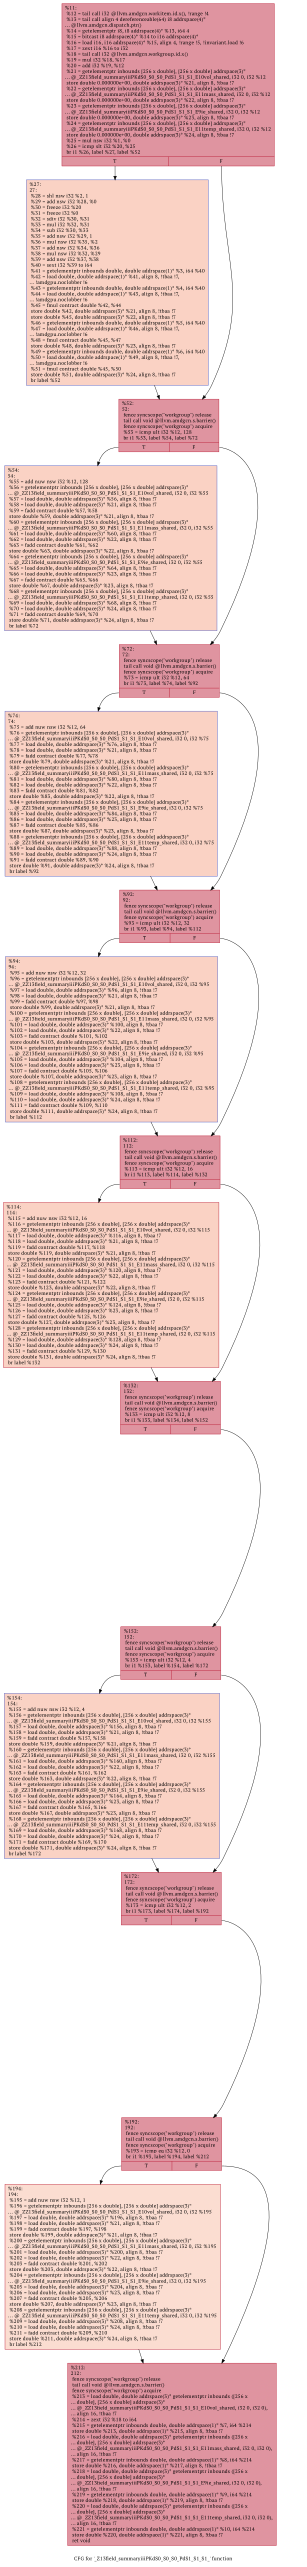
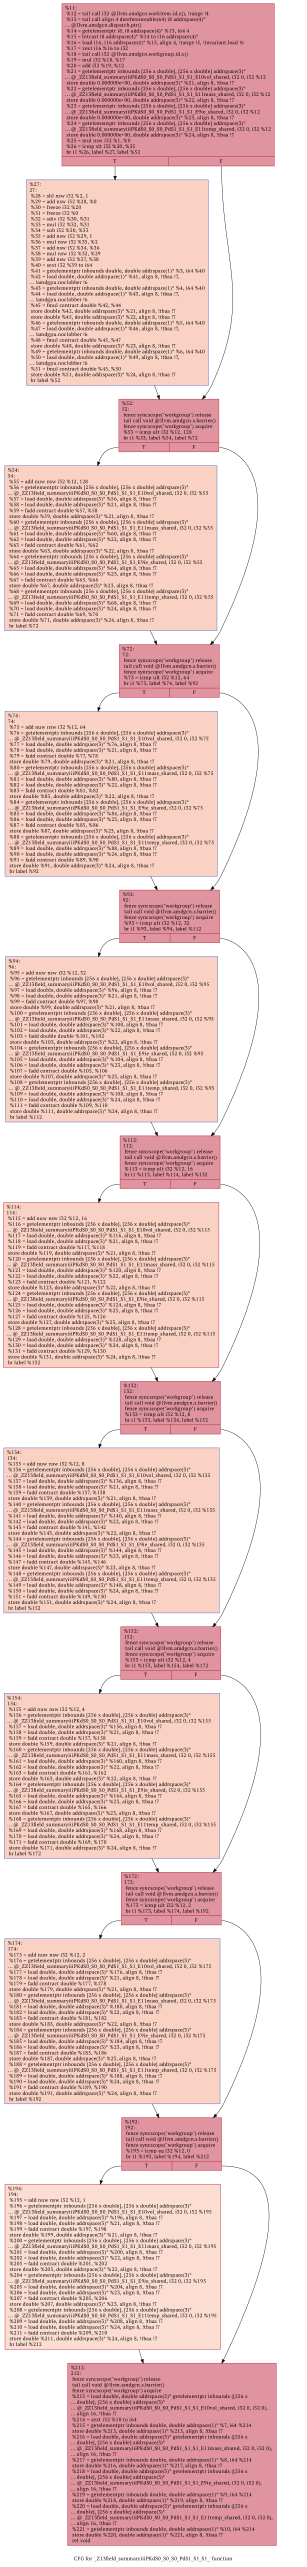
  digraph {
    fontname="PT Serif"
    label="CFG for '_Z13field_summaryiiiPKdS0_S0_S0_PdS1_S1_S1_' function"
    node [color="#b70d28ff" fillcolor="#b70d2870" fontname="PT Serif" shape=record style=filled]
    edge [fontname="PT Serif"]
    n1 [label="{%11:\l  %12 = tail call i32 @llvm.amdgcn.workitem.id.x(), !range !4\l  %13 = tail call align 4 dereferenceable(64) i8 addrspace(4)*\l... @llvm.amdgcn.dispatch.ptr()\l  %14 = getelementptr i8, i8 addrspace(4)* %13, i64 4\l  %15 = bitcast i8 addrspace(4)* %14 to i16 addrspace(4)*\l  %16 = load i16, i16 addrspace(4)* %15, align 4, !range !5, !invariant.load !6\l  %17 = zext i16 %16 to i32\l  %18 = tail call i32 @llvm.amdgcn.workgroup.id.x()\l  %19 = mul i32 %18, %17\l  %20 = add i32 %19, %12\l  %21 = getelementptr inbounds [256 x double], [256 x double] addrspace(3)*\l... @_ZZ13field_summaryiiiPKdS0_S0_S0_PdS1_S1_S1_E10vol_shared, i32 0, i32 %12\l  store double 0.000000e+00, double addrspace(3)* %21, align 8, !tbaa !7\l  %22 = getelementptr inbounds [256 x double], [256 x double] addrspace(3)*\l... @_ZZ13field_summaryiiiPKdS0_S0_S0_PdS1_S1_S1_E11mass_shared, i32 0, i32 %12\l  store double 0.000000e+00, double addrspace(3)* %22, align 8, !tbaa !7\l  %23 = getelementptr inbounds [256 x double], [256 x double] addrspace(3)*\l... @_ZZ13field_summaryiiiPKdS0_S0_S0_PdS1_S1_S1_E9ie_shared, i32 0, i32 %12\l  store double 0.000000e+00, double addrspace(3)* %23, align 8, !tbaa !7\l  %24 = getelementptr inbounds [256 x double], [256 x double] addrspace(3)*\l... @_ZZ13field_summaryiiiPKdS0_S0_S0_PdS1_S1_S1_E11temp_shared, i32 0, i32 %12\l  store double 0.000000e+00, double addrspace(3)* %24, align 8, !tbaa !7\l  %25 = mul nsw i32 %1, %0\l  %26 = icmp slt i32 %20, %25\l  br i1 %26, label %27, label %52\l|{<s0>T|<s1>F}}"]
    n2 [color="#3d50c3ff" fillcolor="#f4987a70" label="{%27:\l27:                                               \l  %28 = shl nsw i32 %2, 1\l  %29 = add nsw i32 %28, %0\l  %30 = freeze i32 %20\l  %31 = freeze i32 %0\l  %32 = sdiv i32 %30, %31\l  %33 = mul i32 %32, %31\l  %34 = sub i32 %30, %33\l  %35 = add nsw i32 %29, 1\l  %36 = mul nsw i32 %35, %2\l  %37 = add nsw i32 %34, %36\l  %38 = mul nsw i32 %32, %29\l  %39 = add nsw i32 %37, %38\l  %40 = sext i32 %39 to i64\l  %41 = getelementptr inbounds double, double addrspace(1)* %3, i64 %40\l  %42 = load double, double addrspace(1)* %41, align 8, !tbaa !7,\l... !amdgpu.noclobber !6\l  %43 = getelementptr inbounds double, double addrspace(1)* %4, i64 %40\l  %44 = load double, double addrspace(1)* %43, align 8, !tbaa !7,\l... !amdgpu.noclobber !6\l  %45 = fmul contract double %42, %44\l  store double %42, double addrspace(3)* %21, align 8, !tbaa !7\l  store double %45, double addrspace(3)* %22, align 8, !tbaa !7\l  %46 = getelementptr inbounds double, double addrspace(1)* %5, i64 %40\l  %47 = load double, double addrspace(1)* %46, align 8, !tbaa !7,\l... !amdgpu.noclobber !6\l  %48 = fmul contract double %45, %47\l  store double %48, double addrspace(3)* %23, align 8, !tbaa !7\l  %49 = getelementptr inbounds double, double addrspace(1)* %6, i64 %40\l  %50 = load double, double addrspace(1)* %49, align 8, !tbaa !7,\l... !amdgpu.noclobber !6\l  %51 = fmul contract double %45, %50\l  store double %51, double addrspace(3)* %24, align 8, !tbaa !7\l  br label %52\l}"]
    n3 [label="{%52:\l52:                                               \l  fence syncscope(\"workgroup\") release\l  tail call void @llvm.amdgcn.s.barrier()\l  fence syncscope(\"workgroup\") acquire\l  %53 = icmp ult i32 %12, 128\l  br i1 %53, label %54, label %72\l|{<s0>T|<s1>F}}"]
    n4 [color="#3d50c3ff" fillcolor="#f4987a70" label="{%54:\l54:                                               \l  %55 = add nuw nsw i32 %12, 128\l  %56 = getelementptr inbounds [256 x double], [256 x double] addrspace(3)*\l... @_ZZ13field_summaryiiiPKdS0_S0_S0_PdS1_S1_S1_E10vol_shared, i32 0, i32 %55\l  %57 = load double, double addrspace(3)* %56, align 8, !tbaa !7\l  %58 = load double, double addrspace(3)* %21, align 8, !tbaa !7\l  %59 = fadd contract double %57, %58\l  store double %59, double addrspace(3)* %21, align 8, !tbaa !7\l  %60 = getelementptr inbounds [256 x double], [256 x double] addrspace(3)*\l... @_ZZ13field_summaryiiiPKdS0_S0_S0_PdS1_S1_S1_E11mass_shared, i32 0, i32 %55\l  %61 = load double, double addrspace(3)* %60, align 8, !tbaa !7\l  %62 = load double, double addrspace(3)* %22, align 8, !tbaa !7\l  %63 = fadd contract double %61, %62\l  store double %63, double addrspace(3)* %22, align 8, !tbaa !7\l  %64 = getelementptr inbounds [256 x double], [256 x double] addrspace(3)*\l... @_ZZ13field_summaryiiiPKdS0_S0_S0_PdS1_S1_S1_E9ie_shared, i32 0, i32 %55\l  %65 = load double, double addrspace(3)* %64, align 8, !tbaa !7\l  %66 = load double, double addrspace(3)* %23, align 8, !tbaa !7\l  %67 = fadd contract double %65, %66\l  store double %67, double addrspace(3)* %23, align 8, !tbaa !7\l  %68 = getelementptr inbounds [256 x double], [256 x double] addrspace(3)*\l... @_ZZ13field_summaryiiiPKdS0_S0_S0_PdS1_S1_S1_E11temp_shared, i32 0, i32 %55\l  %69 = load double, double addrspace(3)* %68, align 8, !tbaa !7\l  %70 = load double, double addrspace(3)* %24, align 8, !tbaa !7\l  %71 = fadd contract double %69, %70\l  store double %71, double addrspace(3)* %24, align 8, !tbaa !7\l  br label %72\l}"]
    n5 [label="{%72:\l72:                                               \l  fence syncscope(\"workgroup\") release\l  tail call void @llvm.amdgcn.s.barrier()\l  fence syncscope(\"workgroup\") acquire\l  %73 = icmp ult i32 %12, 64\l  br i1 %73, label %74, label %92\l|{<s0>T|<s1>F}}"]
    n6 [color="#3d50c3ff" fillcolor="#f4987a70" label="{%74:\l74:                                               \l  %75 = add nuw nsw i32 %12, 64\l  %76 = getelementptr inbounds [256 x double], [256 x double] addrspace(3)*\l... @_ZZ13field_summaryiiiPKdS0_S0_S0_PdS1_S1_S1_E10vol_shared, i32 0, i32 %75\l  %77 = load double, double addrspace(3)* %76, align 8, !tbaa !7\l  %78 = load double, double addrspace(3)* %21, align 8, !tbaa !7\l  %79 = fadd contract double %77, %78\l  store double %79, double addrspace(3)* %21, align 8, !tbaa !7\l  %80 = getelementptr inbounds [256 x double], [256 x double] addrspace(3)*\l... @_ZZ13field_summaryiiiPKdS0_S0_S0_PdS1_S1_S1_E11mass_shared, i32 0, i32 %75\l  %81 = load double, double addrspace(3)* %80, align 8, !tbaa !7\l  %82 = load double, double addrspace(3)* %22, align 8, !tbaa !7\l  %83 = fadd contract double %81, %82\l  store double %83, double addrspace(3)* %22, align 8, !tbaa !7\l  %84 = getelementptr inbounds [256 x double], [256 x double] addrspace(3)*\l... @_ZZ13field_summaryiiiPKdS0_S0_S0_PdS1_S1_S1_E9ie_shared, i32 0, i32 %75\l  %85 = load double, double addrspace(3)* %84, align 8, !tbaa !7\l  %86 = load double, double addrspace(3)* %23, align 8, !tbaa !7\l  %87 = fadd contract double %85, %86\l  store double %87, double addrspace(3)* %23, align 8, !tbaa !7\l  %88 = getelementptr inbounds [256 x double], [256 x double] addrspace(3)*\l... @_ZZ13field_summaryiiiPKdS0_S0_S0_PdS1_S1_S1_E11temp_shared, i32 0, i32 %75\l  %89 = load double, double addrspace(3)* %88, align 8, !tbaa !7\l  %90 = load double, double addrspace(3)* %24, align 8, !tbaa !7\l  %91 = fadd contract double %89, %90\l  store double %91, double addrspace(3)* %24, align 8, !tbaa !7\l  br label %92\l}"]
    n7 [label="{%92:\l92:                                               \l  fence syncscope(\"workgroup\") release\l  tail call void @llvm.amdgcn.s.barrier()\l  fence syncscope(\"workgroup\") acquire\l  %93 = icmp ult i32 %12, 32\l  br i1 %93, label %94, label %112\l|{<s0>T|<s1>F}}"]
-   n8 [color="#3d50c3ff" fillcolor="#f4987a70" label="{%94:\l94:                                               \l  %95 = add nuw nsw i32 %12, 32\l  %96 = getelementptr inbounds [256 x double], [256 x double] addrspace(3)*\l... @_ZZ13field_summaryiiiPKdS0_S0_S0_PdS1_S1_S1_E10vol_shared, i32 0, i32 %95\l  %97 = load double, double addrspace(3)* %96, align 8, !tbaa !7\l  %98 = load double, double addrspace(3)* %21, align 8, !tbaa !7\l  %99 = fadd contract double %97, %98\l  store double %99, double addrspace(3)* %21, align 8, !tbaa !7\l  %100 = getelementptr inbounds [256 x double], [256 x double] addrspace(3)*\l... @_ZZ13field_summaryiiiPKdS0_S0_S0_PdS1_S1_S1_E11mass_shared, i32 0, i32 %95\l  %101 = load double, double addrspace(3)* %100, align 8, !tbaa !7\l  %102 = load double, double addrspace(3)* %22, align 8, !tbaa !7\l  %103 = fadd contract double %101, %102\l  store double %103, double addrspace(3)* %22, align 8, !tbaa !7\l  %104 = getelementptr inbounds [256 x double], [256 x double] addrspace(3)*\l... @_ZZ13field_summaryiiiPKdS0_S0_S0_PdS1_S1_S1_E9ie_shared, i32 0, i32 %95\l  %105 = load double, double addrspace(3)* %104, align 8, !tbaa !7\l  %106 = load double, double addrspace(3)* %23, align 8, !tbaa !7\l  %107 = fadd contract double %105, %106\l  store double %107, double addrspace(3)* %23, align 8, !tbaa !7\l  %108 = getelementptr inbounds [256 x double], [256 x double] addrspace(3)*\l... @_ZZ13field_summaryiiiPKdS0_S0_S0_PdS1_S1_S1_E11temp_shared, i32 0, i32 %95\l  %109 = load double, double addrspace(3)* %108, align 8, !tbaa !7\l  %110 = load double, double addrspace(3)* %24, align 8, !tbaa !7\l  %111 = fadd contract double %109, %110\l  store double %111, double addrspace(3)* %24, align 8, !tbaa !7\l  br label %112\l}"]
+   n8 [color="#3d50c3ff" fillcolor="#f4987a70" label="{%94:\l94:                                               \l  %95 = add nuw nsw i32 %12, 32\l  %96 = getelementptr inbounds [256 x double], [256 x double] addrspace(3)*\l... @_ZZ13field_summaryiiiPKdS0_S0_S0_PdS1_S1_S1_E10vol_shared, i32 0, i32 %95\l  %97 = load double, double addrspace(3)* %96, align 8, !tbaa !7\l  %98 = load double, double addrspace(3)* %21, align 8, !tbaa !7\l  %99 = fadd contract double %97, %98\l  store double %99, double addrspace(3)* %21, align 8, !tbaa !7\l  %100 = getelementptr inbounds [256 x double], [256 x double] addrspace(3)*\l... @_ZZ13field_summaryiiiPKdS0_S0_S0_PdS1_S1_S1_E11mass_shared, i32 0, i32 %95\l  %101 = load double, double addrspace(3)* %100, align 8, !tbaa !7\l  %102 = load double, double addrspace(3)* %22, align 8, !tbaa !7\l  %103 = fadd double double %101, %102\l  store double %103, double addrspace(3)* %22, align 8, !tbaa !7\l  %104 = getelementptr inbounds [256 x double], [256 x double] addrspace(3)*\l... @_ZZ13field_summaryiiiPKdS0_S0_S0_PdS1_S1_S1_E9ie_shared, i32 0, i32 %95\l  %105 = load double, double addrspace(3)* %104, align 8, !tbaa !7\l  %106 = load double, double addrspace(3)* %23, align 8, !tbaa !7\l  %107 = fadd contract double %105, %106\l  store double %107, double addrspace(3)* %23, align 8, !tbaa !7\l  %108 = getelementptr inbounds [256 x double], [256 x double] addrspace(3)*\l... @_ZZ13field_summaryiiiPKdS0_S0_S0_PdS1_S1_S1_E11temp_shared, i32 0, i32 %95\l  %109 = load double, double addrspace(3)* %108, align 8, !tbaa !7\l  %110 = load double, double addrspace(3)* %24, align 8, !tbaa !7\l  %111 = fadd contract double %109, %110\l  store double %111, double addrspace(3)* %24, align 8, !tbaa !7\l  br label %112\l}"]
    n9 [label="{%112:\l112:                                              \l  fence syncscope(\"workgroup\") release\l  tail call void @llvm.amdgcn.s.barrier()\l  fence syncscope(\"workgroup\") acquire\l  %113 = icmp ult i32 %12, 16\l  br i1 %113, label %114, label %132\l|{<s0>T|<s1>F}}"]
    n10 [fillcolor="#f4987a70" label="{%114:\l114:                                              \l  %115 = add nuw nsw i32 %12, 16\l  %116 = getelementptr inbounds [256 x double], [256 x double] addrspace(3)*\l... @_ZZ13field_summaryiiiPKdS0_S0_S0_PdS1_S1_S1_E10vol_shared, i32 0, i32 %115\l  %117 = load double, double addrspace(3)* %116, align 8, !tbaa !7\l  %118 = load double, double addrspace(3)* %21, align 8, !tbaa !7\l  %119 = fadd contract double %117, %118\l  store double %119, double addrspace(3)* %21, align 8, !tbaa !7\l  %120 = getelementptr inbounds [256 x double], [256 x double] addrspace(3)*\l... @_ZZ13field_summaryiiiPKdS0_S0_S0_PdS1_S1_S1_E11mass_shared, i32 0, i32 %115\l  %121 = load double, double addrspace(3)* %120, align 8, !tbaa !7\l  %122 = load double, double addrspace(3)* %22, align 8, !tbaa !7\l  %123 = fadd contract double %121, %122\l  store double %123, double addrspace(3)* %22, align 8, !tbaa !7\l  %124 = getelementptr inbounds [256 x double], [256 x double] addrspace(3)*\l... @_ZZ13field_summaryiiiPKdS0_S0_S0_PdS1_S1_S1_E9ie_shared, i32 0, i32 %115\l  %125 = load double, double addrspace(3)* %124, align 8, !tbaa !7\l  %126 = load double, double addrspace(3)* %23, align 8, !tbaa !7\l  %127 = fadd contract double %125, %126\l  store double %127, double addrspace(3)* %23, align 8, !tbaa !7\l  %128 = getelementptr inbounds [256 x double], [256 x double] addrspace(3)*\l... @_ZZ13field_summaryiiiPKdS0_S0_S0_PdS1_S1_S1_E11temp_shared, i32 0, i32 %115\l  %129 = load double, double addrspace(3)* %128, align 8, !tbaa !7\l  %130 = load double, double addrspace(3)* %24, align 8, !tbaa !7\l  %131 = fadd contract double %129, %130\l  store double %131, double addrspace(3)* %24, align 8, !tbaa !7\l  br label %132\l}"]
    n11 [label="{%132:\l132:                                              \l  fence syncscope(\"workgroup\") release\l  tail call void @llvm.amdgcn.s.barrier()\l  fence syncscope(\"workgroup\") acquire\l  %133 = icmp ult i32 %12, 8\l  br i1 %133, label %134, label %152\l|{<s0>T|<s1>F}}"]
+   n12 [color="#3d50c3ff" fillcolor="#f4987a70" label="{%134:\l134:                                              \l  %135 = add nuw nsw i32 %12, 8\l  %136 = getelementptr inbounds [256 x double], [256 x double] addrspace(3)*\l... @_ZZ13field_summaryiiiPKdS0_S0_S0_PdS1_S1_S1_E10vol_shared, i32 0, i32 %135\l  %137 = load double, double addrspace(3)* %136, align 8, !tbaa !7\l  %138 = load double, double addrspace(3)* %21, align 8, !tbaa !7\l  %139 = fadd contract double %137, %138\l  store double %139, double addrspace(3)* %21, align 8, !tbaa !7\l  %140 = getelementptr inbounds [256 x double], [256 x double] addrspace(3)*\l... @_ZZ13field_summaryiiiPKdS0_S0_S0_PdS1_S1_S1_E11mass_shared, i32 0, i32 %135\l  %141 = load double, double addrspace(3)* %140, align 8, !tbaa !7\l  %142 = load double, double addrspace(3)* %22, align 8, !tbaa !7\l  %143 = fadd contract double %141, %142\l  store double %143, double addrspace(3)* %22, align 8, !tbaa !7\l  %144 = getelementptr inbounds [256 x double], [256 x double] addrspace(3)*\l... @_ZZ13field_summaryiiiPKdS0_S0_S0_PdS1_S1_S1_E9ie_shared, i32 0, i32 %135\l  %145 = load double, double addrspace(3)* %144, align 8, !tbaa !7\l  %146 = load double, double addrspace(3)* %23, align 8, !tbaa !7\l  %147 = fadd contract double %145, %146\l  store double %147, double addrspace(3)* %23, align 8, !tbaa !7\l  %148 = getelementptr inbounds [256 x double], [256 x double] addrspace(3)*\l... @_ZZ13field_summaryiiiPKdS0_S0_S0_PdS1_S1_S1_E11temp_shared, i32 0, i32 %135\l  %149 = load double, double addrspace(3)* %148, align 8, !tbaa !7\l  %150 = load double, double addrspace(3)* %24, align 8, !tbaa !7\l  %151 = fadd contract double %149, %150\l  store double %151, double addrspace(3)* %24, align 8, !tbaa !7\l  br label %152\l}"]
    n13 [label="{%152:\l152:                                              \l  fence syncscope(\"workgroup\") release\l  tail call void @llvm.amdgcn.s.barrier()\l  fence syncscope(\"workgroup\") acquire\l  %153 = icmp ult i32 %12, 4\l  br i1 %153, label %154, label %172\l|{<s0>T|<s1>F}}"]
    n14 [color="#3d50c3ff" fillcolor="#f4987a70" label="{%154:\l154:                                              \l  %155 = add nuw nsw i32 %12, 4\l  %156 = getelementptr inbounds [256 x double], [256 x double] addrspace(3)*\l... @_ZZ13field_summaryiiiPKdS0_S0_S0_PdS1_S1_S1_E10vol_shared, i32 0, i32 %155\l  %157 = load double, double addrspace(3)* %156, align 8, !tbaa !7\l  %158 = load double, double addrspace(3)* %21, align 8, !tbaa !7\l  %159 = fadd contract double %157, %158\l  store double %159, double addrspace(3)* %21, align 8, !tbaa !7\l  %160 = getelementptr inbounds [256 x double], [256 x double] addrspace(3)*\l... @_ZZ13field_summaryiiiPKdS0_S0_S0_PdS1_S1_S1_E11mass_shared, i32 0, i32 %155\l  %161 = load double, double addrspace(3)* %160, align 8, !tbaa !7\l  %162 = load double, double addrspace(3)* %22, align 8, !tbaa !7\l  %163 = fadd contract double %161, %162\l  store double %163, double addrspace(3)* %22, align 8, !tbaa !7\l  %164 = getelementptr inbounds [256 x double], [256 x double] addrspace(3)*\l... @_ZZ13field_summaryiiiPKdS0_S0_S0_PdS1_S1_S1_E9ie_shared, i32 0, i32 %155\l  %165 = load double, double addrspace(3)* %164, align 8, !tbaa !7\l  %166 = load double, double addrspace(3)* %23, align 8, !tbaa !7\l  %167 = fadd contract double %165, %166\l  store double %167, double addrspace(3)* %23, align 8, !tbaa !7\l  %168 = getelementptr inbounds [256 x double], [256 x double] addrspace(3)*\l... @_ZZ13field_summaryiiiPKdS0_S0_S0_PdS1_S1_S1_E11temp_shared, i32 0, i32 %155\l  %169 = load double, double addrspace(3)* %168, align 8, !tbaa !7\l  %170 = load double, double addrspace(3)* %24, align 8, !tbaa !7\l  %171 = fadd contract double %169, %170\l  store double %171, double addrspace(3)* %24, align 8, !tbaa !7\l  br label %172\l}"]
    n15 [label="{%172:\l172:                                              \l  fence syncscope(\"workgroup\") release\l  tail call void @llvm.amdgcn.s.barrier()\l  fence syncscope(\"workgroup\") acquire\l  %173 = icmp ult i32 %12, 2\l  br i1 %173, label %174, label %192\l|{<s0>T|<s1>F}}"]
+   n16 [color="#3d50c3ff" fillcolor="#f4987a70" label="{%174:\l174:                                              \l  %175 = add nuw nsw i32 %12, 2\l  %176 = getelementptr inbounds [256 x double], [256 x double] addrspace(3)*\l... @_ZZ13field_summaryiiiPKdS0_S0_S0_PdS1_S1_S1_E10vol_shared, i32 0, i32 %175\l  %177 = load double, double addrspace(3)* %176, align 8, !tbaa !7\l  %178 = load double, double addrspace(3)* %21, align 8, !tbaa !7\l  %179 = fadd contract double %177, %178\l  store double %179, double addrspace(3)* %21, align 8, !tbaa !7\l  %180 = getelementptr inbounds [256 x double], [256 x double] addrspace(3)*\l... @_ZZ13field_summaryiiiPKdS0_S0_S0_PdS1_S1_S1_E11mass_shared, i32 0, i32 %175\l  %181 = load double, double addrspace(3)* %180, align 8, !tbaa !7\l  %182 = load double, double addrspace(3)* %22, align 8, !tbaa !7\l  %183 = fadd contract double %181, %182\l  store double %183, double addrspace(3)* %22, align 8, !tbaa !7\l  %184 = getelementptr inbounds [256 x double], [256 x double] addrspace(3)*\l... @_ZZ13field_summaryiiiPKdS0_S0_S0_PdS1_S1_S1_E9ie_shared, i32 0, i32 %175\l  %185 = load double, double addrspace(3)* %184, align 8, !tbaa !7\l  %186 = load double, double addrspace(3)* %23, align 8, !tbaa !7\l  %187 = fadd contract double %185, %186\l  store double %187, double addrspace(3)* %23, align 8, !tbaa !7\l  %188 = getelementptr inbounds [256 x double], [256 x double] addrspace(3)*\l... @_ZZ13field_summaryiiiPKdS0_S0_S0_PdS1_S1_S1_E11temp_shared, i32 0, i32 %175\l  %189 = load double, double addrspace(3)* %188, align 8, !tbaa !7\l  %190 = load double, double addrspace(3)* %24, align 8, !tbaa !7\l  %191 = fadd contract double %189, %190\l  store double %191, double addrspace(3)* %24, align 8, !tbaa !7\l  br label %192\l}"]
    n17 [label="{%192:\l192:                                              \l  fence syncscope(\"workgroup\") release\l  tail call void @llvm.amdgcn.s.barrier()\l  fence syncscope(\"workgroup\") acquire\l  %193 = icmp eq i32 %12, 0\l  br i1 %193, label %194, label %212\l|{<s0>T|<s1>F}}"]
    n18 [fillcolor="#f7b39670" label="{%194:\l194:                                              \l  %195 = add nuw nsw i32 %12, 1\l  %196 = getelementptr inbounds [256 x double], [256 x double] addrspace(3)*\l... @_ZZ13field_summaryiiiPKdS0_S0_S0_PdS1_S1_S1_E10vol_shared, i32 0, i32 %195\l  %197 = load double, double addrspace(3)* %196, align 8, !tbaa !7\l  %198 = load double, double addrspace(3)* %21, align 8, !tbaa !7\l  %199 = fadd contract double %197, %198\l  store double %199, double addrspace(3)* %21, align 8, !tbaa !7\l  %200 = getelementptr inbounds [256 x double], [256 x double] addrspace(3)*\l... @_ZZ13field_summaryiiiPKdS0_S0_S0_PdS1_S1_S1_E11mass_shared, i32 0, i32 %195\l  %201 = load double, double addrspace(3)* %200, align 8, !tbaa !7\l  %202 = load double, double addrspace(3)* %22, align 8, !tbaa !7\l  %203 = fadd contract double %201, %202\l  store double %203, double addrspace(3)* %22, align 8, !tbaa !7\l  %204 = getelementptr inbounds [256 x double], [256 x double] addrspace(3)*\l... @_ZZ13field_summaryiiiPKdS0_S0_S0_PdS1_S1_S1_E9ie_shared, i32 0, i32 %195\l  %205 = load double, double addrspace(3)* %204, align 8, !tbaa !7\l  %206 = load double, double addrspace(3)* %23, align 8, !tbaa !7\l  %207 = fadd contract double %205, %206\l  store double %207, double addrspace(3)* %23, align 8, !tbaa !7\l  %208 = getelementptr inbounds [256 x double], [256 x double] addrspace(3)*\l... @_ZZ13field_summaryiiiPKdS0_S0_S0_PdS1_S1_S1_E11temp_shared, i32 0, i32 %195\l  %209 = load double, double addrspace(3)* %208, align 8, !tbaa !7\l  %210 = load double, double addrspace(3)* %24, align 8, !tbaa !7\l  %211 = fadd contract double %209, %210\l  store double %211, double addrspace(3)* %24, align 8, !tbaa !7\l  br label %212\l}"]
    n19 [label="{%212:\l212:                                              \l  fence syncscope(\"workgroup\") release\l  tail call void @llvm.amdgcn.s.barrier()\l  fence syncscope(\"workgroup\") acquire\l  %213 = load double, double addrspace(3)* getelementptr inbounds ([256 x\l... double], [256 x double] addrspace(3)*\l... @_ZZ13field_summaryiiiPKdS0_S0_S0_PdS1_S1_S1_E10vol_shared, i32 0, i32 0),\l... align 16, !tbaa !7\l  %214 = zext i32 %18 to i64\l  %215 = getelementptr inbounds double, double addrspace(1)* %7, i64 %214\l  store double %213, double addrspace(1)* %215, align 8, !tbaa !7\l  %216 = load double, double addrspace(3)* getelementptr inbounds ([256 x\l... double], [256 x double] addrspace(3)*\l... @_ZZ13field_summaryiiiPKdS0_S0_S0_PdS1_S1_S1_E11mass_shared, i32 0, i32 0),\l... align 16, !tbaa !7\l  %217 = getelementptr inbounds double, double addrspace(1)* %8, i64 %214\l  store double %216, double addrspace(1)* %217, align 8, !tbaa !7\l  %218 = load double, double addrspace(3)* getelementptr inbounds ([256 x\l... double], [256 x double] addrspace(3)*\l... @_ZZ13field_summaryiiiPKdS0_S0_S0_PdS1_S1_S1_E9ie_shared, i32 0, i32 0),\l... align 16, !tbaa !7\l  %219 = getelementptr inbounds double, double addrspace(1)* %9, i64 %214\l  store double %218, double addrspace(1)* %219, align 8, !tbaa !7\l  %220 = load double, double addrspace(3)* getelementptr inbounds ([256 x\l... double], [256 x double] addrspace(3)*\l... @_ZZ13field_summaryiiiPKdS0_S0_S0_PdS1_S1_S1_E11temp_shared, i32 0, i32 0),\l... align 16, !tbaa !7\l  %221 = getelementptr inbounds double, double addrspace(1)* %10, i64 %214\l  store double %220, double addrspace(1)* %221, align 8, !tbaa !7\l  ret void\l}"]
    n1 -> n2 [tailport=s0]
    n1 -> n3 [tailport=s1]
    n2 -> n3
    n3 -> n4 [tailport=s0]
    n3 -> n5 [tailport=s1]
    n4 -> n5
    n5 -> n6 [tailport=s0]
    n5 -> n7 [tailport=s1]
    n6 -> n7
    n7 -> n8 [tailport=s0]
    n7 -> n9 [tailport=s1]
    n8 -> n9
    n9 -> n10 [tailport=s0]
    n9 -> n11 [tailport=s1]
    n10 -> n11
+   n11 -> n12 [tailport=s0]
    n11 -> n13 [tailport=s1]
+   n12 -> n13
    n13 -> n14 [tailport=s0]
    n13 -> n15 [tailport=s1]
    n14 -> n15
+   n15 -> n16 [tailport=s0]
    n15 -> n17 [tailport=s1]
+   n16 -> n17
    n17 -> n18 [tailport=s0]
    n17 -> n19 [tailport=s1]
    n18 -> n19
  }
